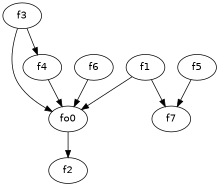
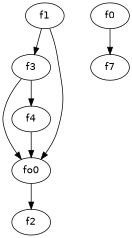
  strict digraph {
    fontname="DejaVu Sans"
    node [fontname="DejaVu Sans"]
    edge [fontname="DejaVu Sans" weight=2]
    f1
    f3
    n3 [label=fo0]
    f4
-   f5
+   f5 [label=f0]
    f7
    f2
-   f6
-   f1 -> f7
+   f1 -> f3
    f1 -> n3
    f3 -> n3
    f3 -> f4
    n3 -> f2
    f4 -> n3
    f5 -> f7
-   f6 -> n3
  }
